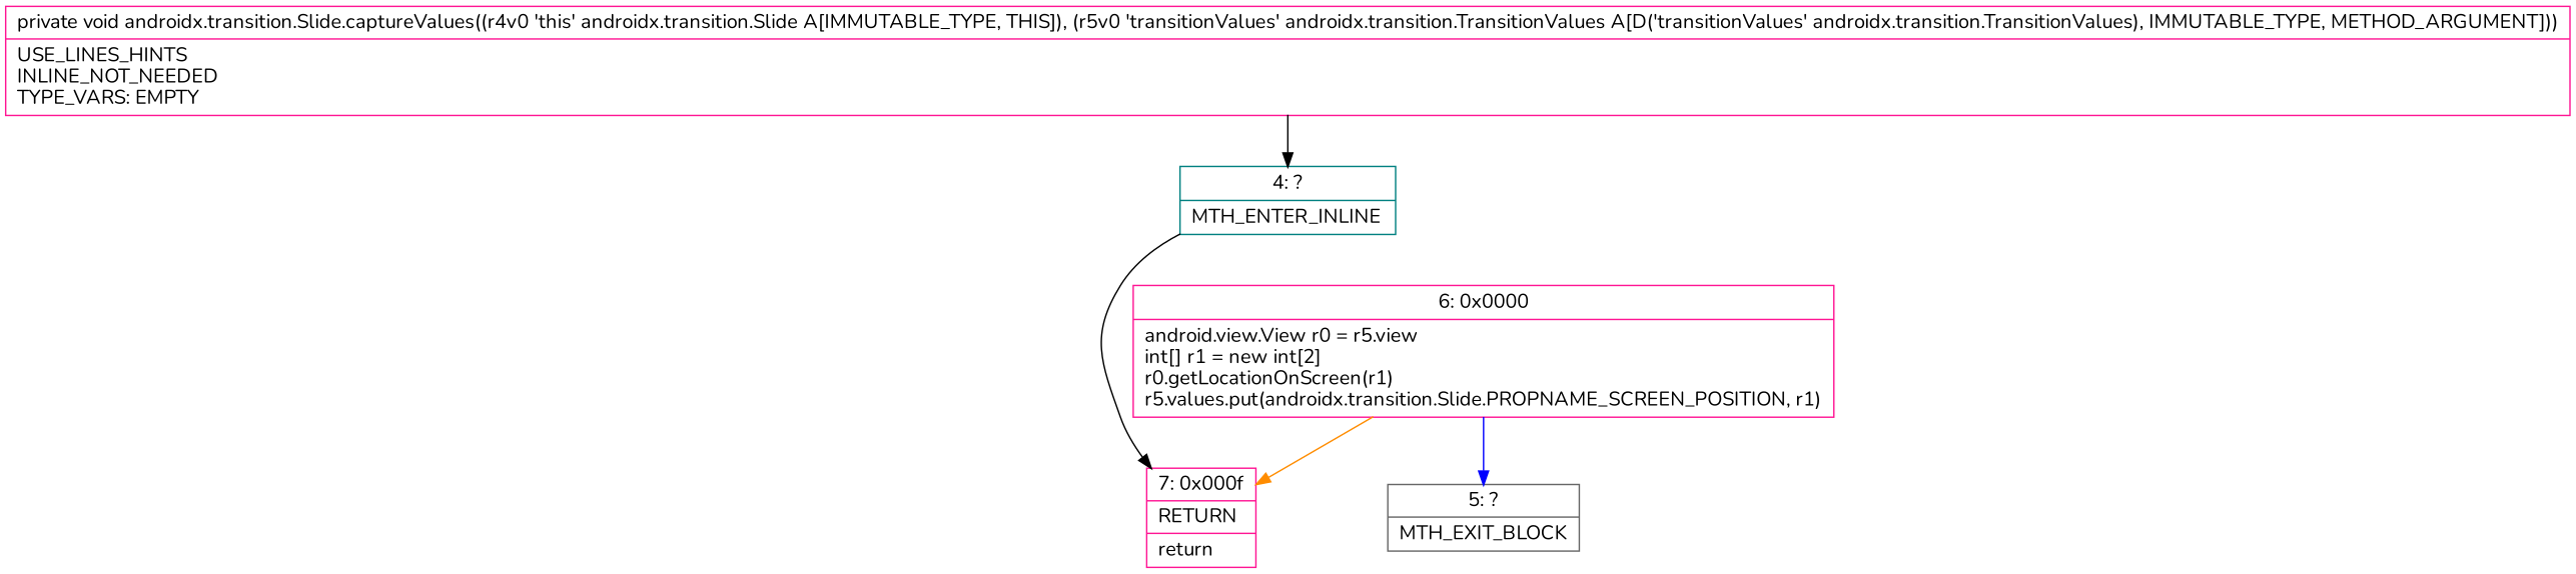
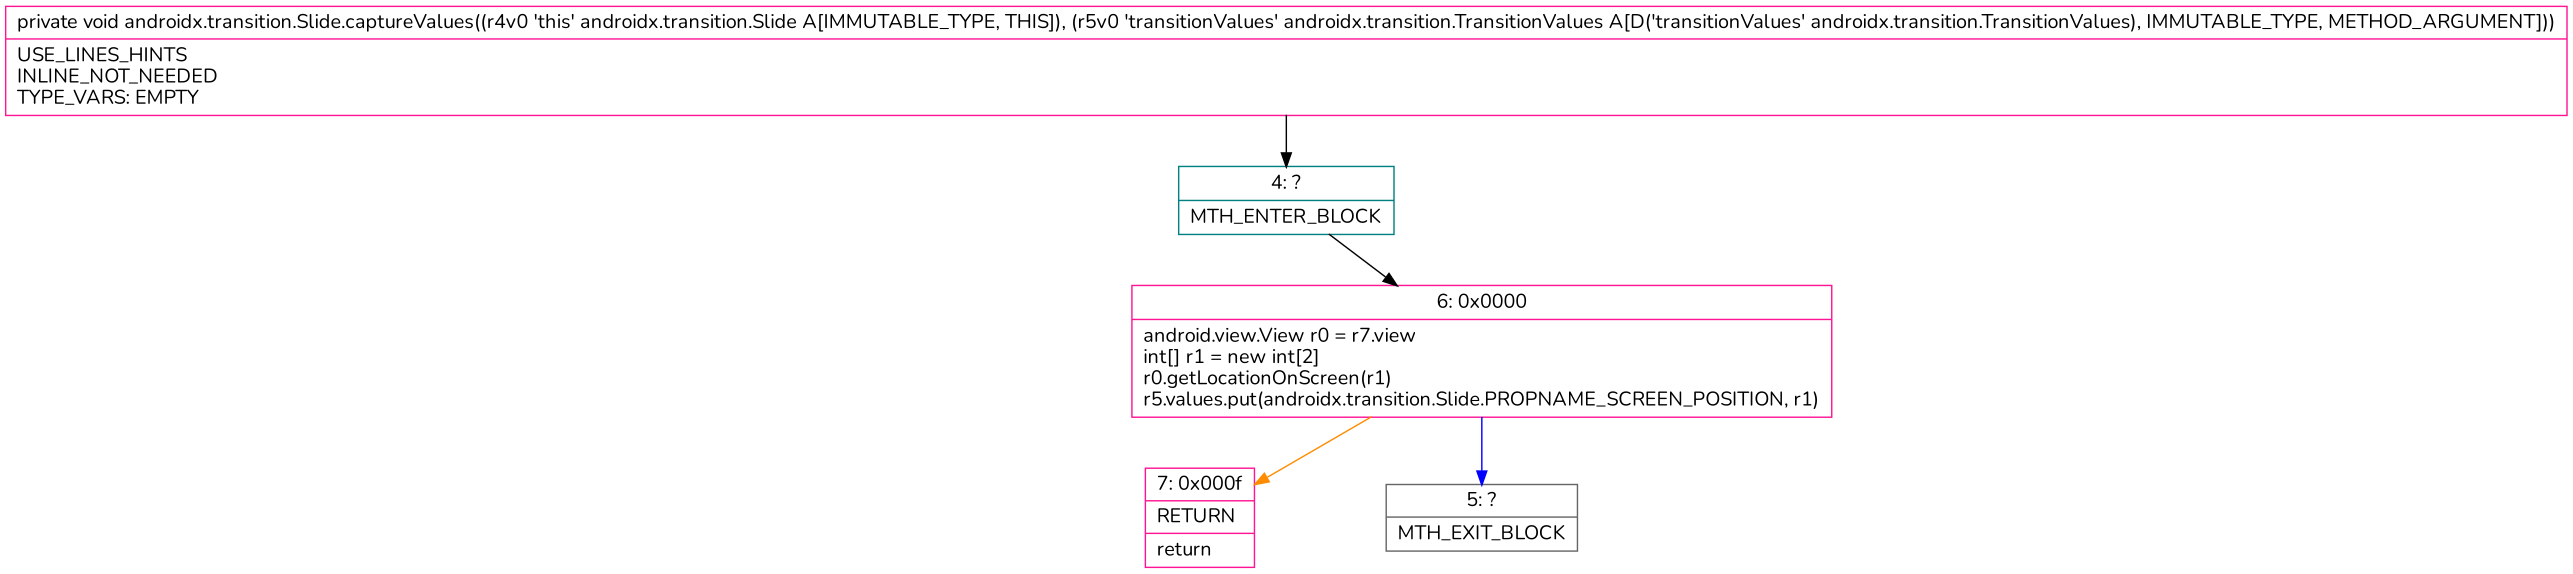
  digraph {
    fontname=Nunito
    node [color=deeppink fontname=Nunito shape=record]
    edge [color=black fontname=Nunito]
-   n1 [color=teal label="{4\:\ ?|MTH_ENTER_INLINE\l}"]
-   n2 [label="{6\:\ 0x0000|android.view.View r0 = r5.view\lint[] r1 = new int[2]\lr0.getLocationOnScreen(r1)\lr5.values.put(androidx.transition.Slide.PROPNAME_SCREEN_POSITION, r1)\l}"]
+   n1 [color=teal label="{4\:\ ?|MTH_ENTER_BLOCK\l}"]
+   n2 [label="{6\:\ 0x0000|android.view.View r0 = r7.view\lint[] r1 = new int[2]\lr0.getLocationOnScreen(r1)\lr5.values.put(androidx.transition.Slide.PROPNAME_SCREEN_POSITION, r1)\l}"]
    n3 [label="{7\:\ 0x000f|RETURN\l|return\l}"]
    n4 [color=gray40 label="{5\:\ ?|MTH_EXIT_BLOCK\l}"]
    n5 [label="{private void androidx.transition.Slide.captureValues((r4v0 'this' androidx.transition.Slide A[IMMUTABLE_TYPE, THIS]), (r5v0 'transitionValues' androidx.transition.TransitionValues A[D('transitionValues' androidx.transition.TransitionValues), IMMUTABLE_TYPE, METHOD_ARGUMENT]))  | USE_LINES_HINTS\lINLINE_NOT_NEEDED\lTYPE_VARS: EMPTY\l}"]
-   n1 -> n3
+   n1 -> n2
    n2 -> n3 [color=darkorange]
    n2 -> n4 [color=blue]
    n5 -> n1
  }
